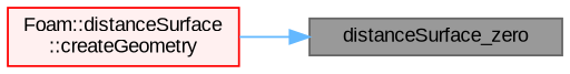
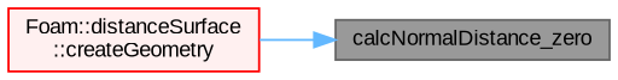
  digraph {
    rankdir=RL
    fontname="Liberation Sans"
    node [fontname="Liberation Sans" fontsize=10 shape=box style=filled]
-   n1 [color=gray40 fillcolor=grey60 fontcolor=black height=0.2 label=distanceSurface_zero width=0.4]
+   n1 [color=gray40 fillcolor=grey60 fontcolor=black height=0.2 label=calcNormalDistance_zero width=0.4]
    n2 [color=red fillcolor="#FFF0F0" height=0.2 label="Foam::distanceSurface\l::createGeometry" width=0.4]
    n1 -> n2 [color=steelblue1 dir=back fontname="Liberation Sans" fontsize=10 labelfontname=Helvetica labelfontsize=10 style=solid]
  }
